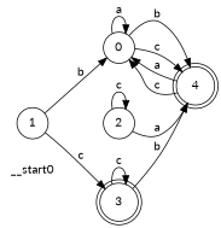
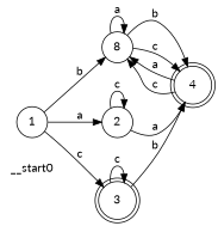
  digraph {
    fontname=Lato
    rankdir=LR
    node [fontname=Lato shape=circle color=black fillcolor=white style=filled]
    edge [fontname=Lato]
    __start0 [shape=none color="" fillcolor="" style=""]
-   n2 [label=0]
+   n2 [label=8]
    n3 [label=4 shape=doublecircle style="rounded,filled"]
    n4 [label=1]
    n5 [label=2]
    n6 [label=3 shape=doublecircle style="rounded,filled"]
    n2 -> n2 [label=a]
    n2 -> n3 [label=b]
    n2 -> n3 [label=c]
    n3 -> n2 [label=a]
    n3 -> n2 [label=c]
    n4 -> n2 [label=b]
+   n4 -> n5 [label=a]
    n4 -> n6 [label=c]
    n5 -> n3 [label=a]
    n5 -> n5 [label=c]
    n6 -> n3 [label=b]
    n6 -> n6 [label=c]
  }
